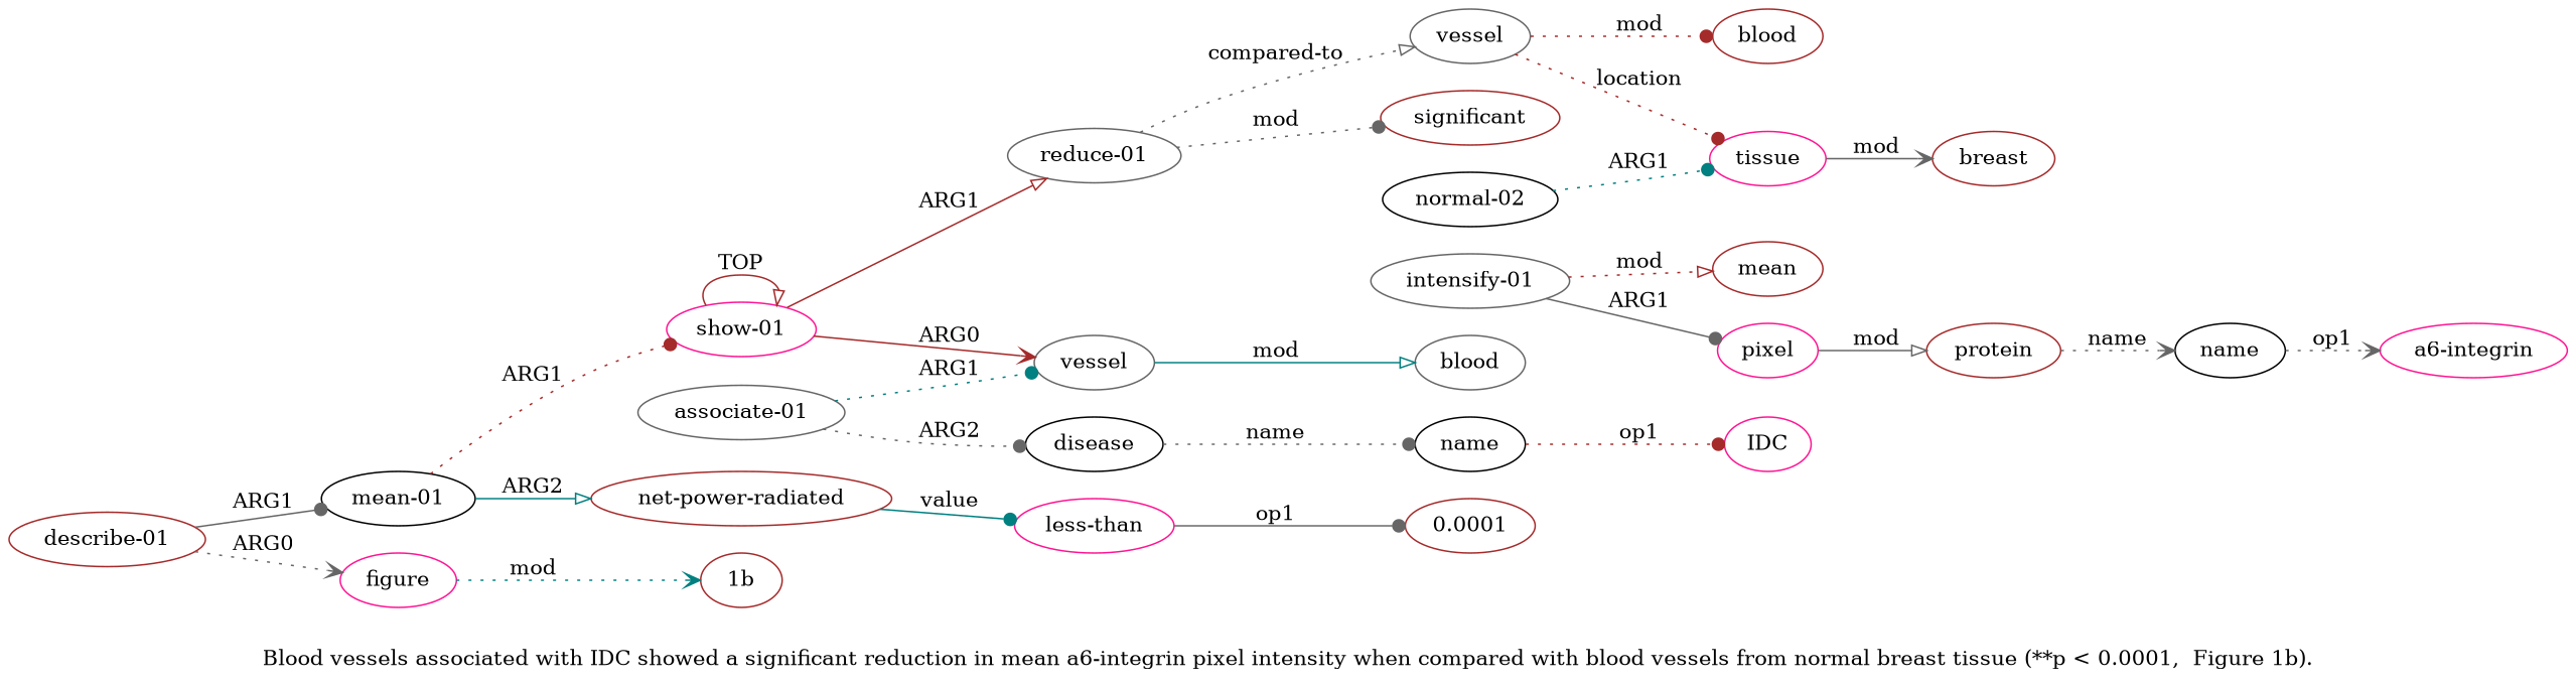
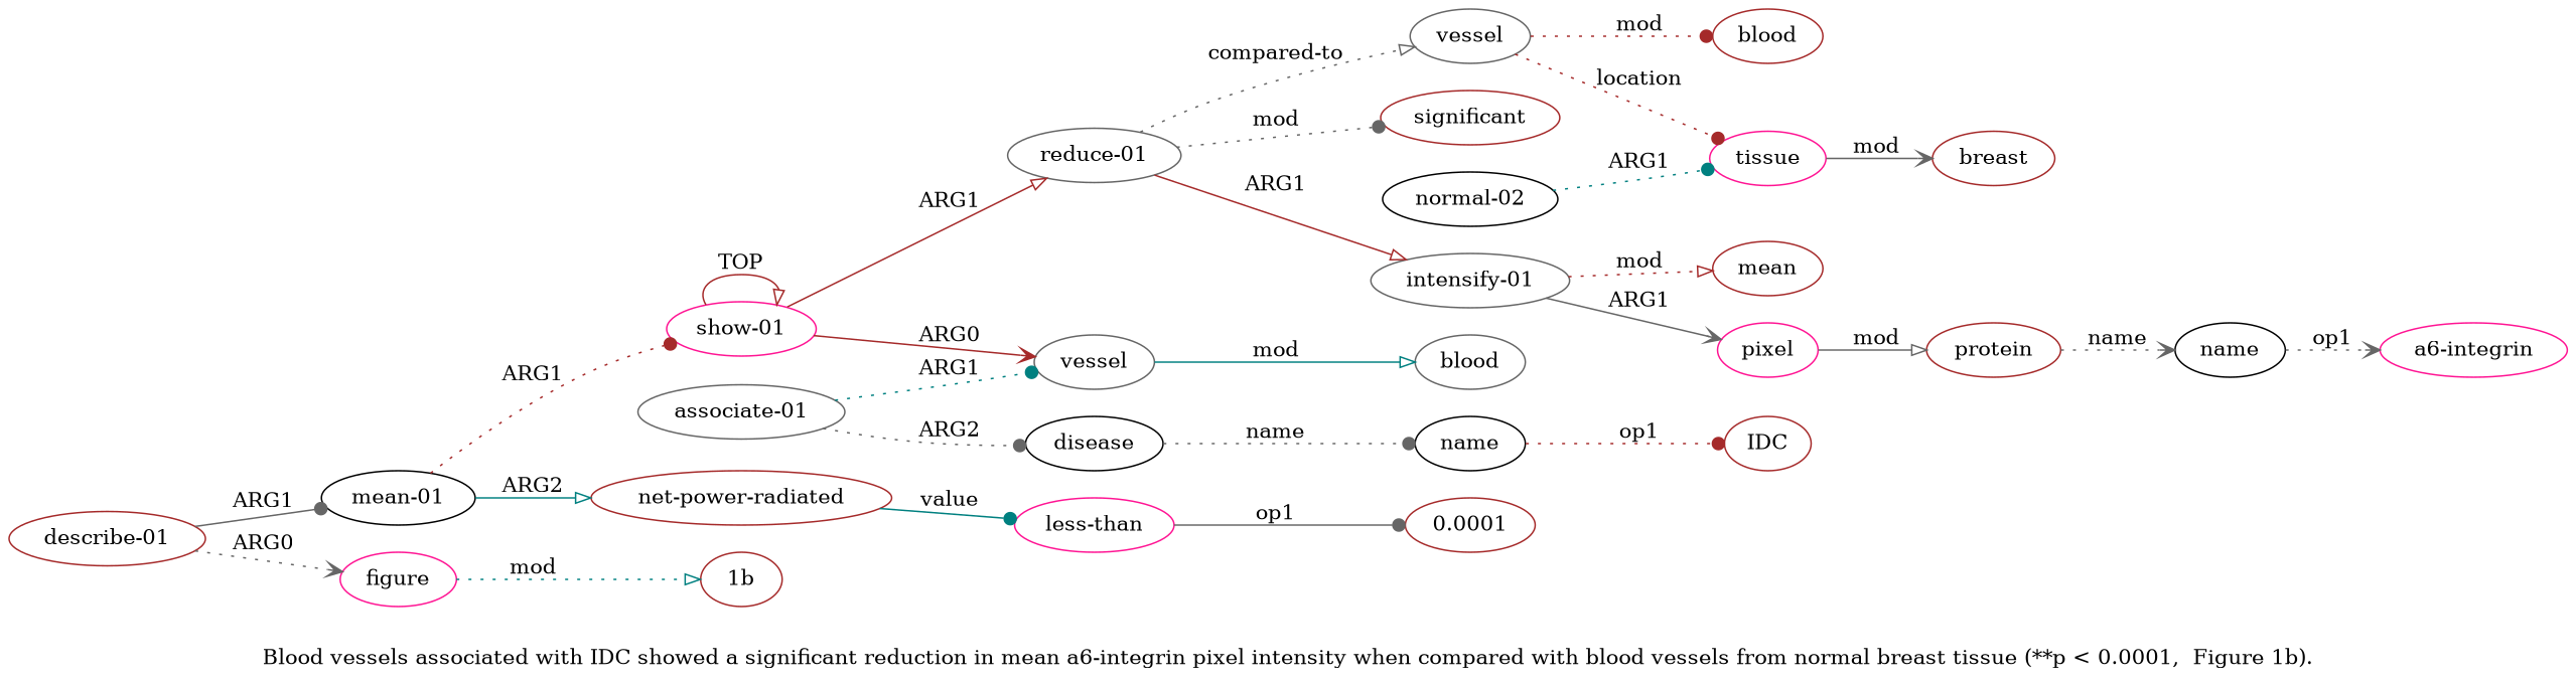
  digraph {
    label="Blood vessels associated with IDC showed a significant reduction in mean a6-integrin pixel intensity when compared with blood vessels from normal breast tissue (**p < 0.0001,  Figure 1b)."
    rankdir=LR
    node [color=brown gold_ind=-1 gold_label=vessel test_ind=-1 test_label=vessel]
    edge [arrowhead=dot color=gray40 gold_label=ARG1 style=dotted test_label=ARG1]
    n1 [color=black gold_ind=20 gold_label="mean-01" label="mean-01" test_ind=20 test_label="mean-01"]
    n2 [gold_ind=21 gold_label="net-power-radiated" label="net-power-radiated" test_ind=21 test_label="net-power-radiated"]
    n3 [color=deeppink gold_ind=0 gold_label="show-01" label="show-01" test_ind=0 test_label="show-01"]
    n4 [color=deeppink gold_ind=22 gold_label="less-than" label="less-than" test_ind=22 test_label="less-than"]
    n5 [color=gray40 gold_ind=1 label=vessel test_ind=1]
    n6 [color=gray40 gold_ind=6 gold_label="reduce-01" label="reduce-01" test_ind=6 test_label="reduce-01"]
    n7 [gold_label=0.0001 label=0.0001 test_label=0.0001]
    n8 [color=gray40 gold_ind=2 gold_label=blood label=blood test_ind=2 test_label=blood]
    n9 [color=gray40 gold_ind=13 label=vessel test_ind=13]
    n10 [gold_ind=12 gold_label=significant label=significant test_ind=12 test_label=significant]
    n11 [color=gray40 gold_ind=7 gold_label="intensify-01" label="intensify-01" test_ind=7 test_label="intensify-01"]
-   n12 [color=deeppink gold_label=IDC label=IDC test_label=IDC]
+   n12 [gold_label=IDC label=IDC test_label=IDC]
    n13 [color=deeppink gold_label="a6-integrin" label="a6-integrin" test_label="a6-integrin"]
    n14 [color=deeppink gold_ind=15 gold_label=tissue label=tissue test_ind=15 test_label=tissue]
    n15 [gold_ind=16 gold_label=breast label=breast test_ind=16 test_label=breast]
    n16 [gold_ind=14 gold_label=blood label=blood test_ind=14 test_label=blood]
    n17 [color=black gold_ind=17 gold_label="normal-02" label="normal-02" test_ind=17 test_label="normal-02"]
    n18 [gold_ind=11 gold_label=mean label=mean test_ind=11 test_label=mean]
    n19 [color=black gold_ind=10 gold_label=name label=name test_ind=10 test_label=name]
    n20 [color=deeppink gold_ind=19 gold_label=figure label=figure test_ind=19 test_label=figure]
    n21 [gold_label="1b" label="1b" test_label="1b"]
    n22 [gold_ind=18 gold_label="describe-01" label="describe-01" test_ind=18 test_label="describe-01"]
    n23 [color=deeppink gold_ind=8 gold_label=pixel label=pixel test_ind=8 test_label=pixel]
    n24 [color=gray40 gold_ind=3 gold_label="associate-01" label="associate-01" test_ind=3 test_label="associate-01"]
    n25 [color=black gold_ind=4 gold_label=disease label=disease test_ind=4 test_label=disease]
    n26 [color=black gold_ind=5 gold_label=name label=name test_ind=5 test_label=name]
    n27 [gold_ind=9 gold_label=protein label=protein test_ind=9 test_label=protein]
    n1 -> n2 [arrowhead=onormal color=teal gold_label=ARG2 label=ARG2 style=solid test_label=ARG2]
    n1 -> n3 [color=brown label=ARG1]
    n2 -> n4 [color=teal gold_label=value label=value style=solid test_label=value]
    n3 -> n3 [arrowhead=onormal color=brown gold_label=TOP label=TOP style=solid test_label=TOP]
    n3 -> n5 [arrowhead=vee color=brown gold_label=ARG0 label=ARG0 style=solid test_label=ARG0]
    n3 -> n6 [arrowhead=onormal color=brown label=ARG1 style=solid]
    n4 -> n7 [gold_label=op1 label=op1 style=solid test_label=op1]
    n5 -> n8 [arrowhead=onormal color=teal gold_label=mod label=mod style=solid test_label=mod]
    n6 -> n9 [arrowhead=onormal gold_label="compared-to" label="compared-to" test_label="compared-to"]
    n6 -> n10 [gold_label=mod label=mod test_label=mod]
+   n6 -> n11 [arrowhead=onormal color=brown label=ARG1 style=solid]
    n9 -> n14 [color=brown gold_label=location label=location test_label=location]
    n9 -> n16 [color=brown gold_label=mod label=mod test_label=mod]
    n11 -> n18 [arrowhead=onormal color=brown gold_label=mod label=mod test_label=mod]
-   n11 -> n23 [label=ARG1 style=solid]
+   n11 -> n23 [arrowhead=vee label=ARG1 style=solid]
    n14 -> n15 [arrowhead=vee gold_label=mod label=mod style=solid test_label=mod]
    n17 -> n14 [color=teal label=ARG1]
    n19 -> n13 [arrowhead=vee gold_label=op1 label=op1 test_label=op1]
-   n20 -> n21 [arrowhead=vee color=teal gold_label=mod label=mod test_label=mod]
+   n20 -> n21 [arrowhead=onormal color=teal gold_label=mod label=mod test_label=mod]
    n22 -> n1 [label=ARG1 style=solid]
    n22 -> n20 [arrowhead=vee gold_label=ARG0 label=ARG0 test_label=ARG0]
    n23 -> n27 [arrowhead=onormal gold_label=mod label=mod style=solid test_label=mod]
    n24 -> n5 [color=teal label=ARG1]
    n24 -> n25 [gold_label=ARG2 label=ARG2 test_label=ARG2]
    n25 -> n26 [gold_label=name label=name test_label=name]
    n26 -> n12 [color=brown gold_label=op1 label=op1 test_label=op1]
    n27 -> n19 [arrowhead=vee gold_label=name label=name test_label=name]
  }
